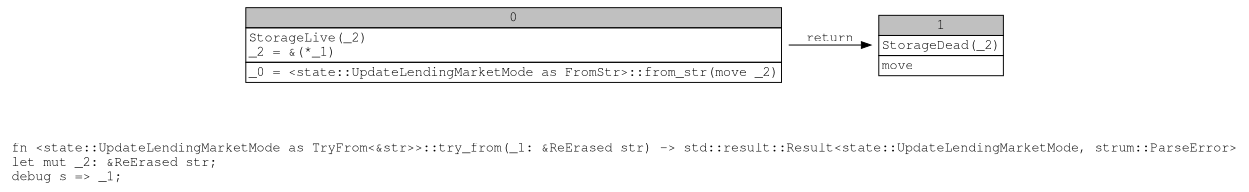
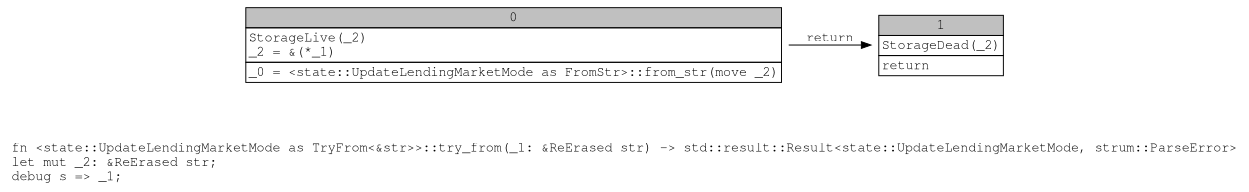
  digraph {
    fontname="Courier, monospace"
    label=<fn &lt;state::UpdateLendingMarketMode as TryFrom&lt;&amp;str&gt;&gt;::try_from(_1: &amp;ReErased str) -&gt; std::result::Result&lt;state::UpdateLendingMarketMode, strum::ParseError&gt;<br align="left"/>let mut _2: &amp;ReErased str;<br align="left"/>debug s =&gt; _1;<br align="left"/>>
    rankdir=LR
    node [fontname="Courier, monospace" shape=none]
    n1 [label=<<table border="0" cellborder="1" cellspacing="0"><tr><td bgcolor="gray" align="center" colspan="1">0</td></tr><tr><td align="left" balign="left">StorageLive(_2)<br/>_2 = &amp;(*_1)<br/></td></tr><tr><td align="left">_0 = &lt;state::UpdateLendingMarketMode as FromStr&gt;::from_str(move _2)</td></tr></table>>]
-   n2 [label=<<table border="0" cellborder="1" cellspacing="0"><tr><td bgcolor="gray" align="center" colspan="1">1</td></tr><tr><td align="left" balign="left">StorageDead(_2)<br/></td></tr><tr><td align="left">move</td></tr></table>>]
+   n2 [label=<<table border="0" cellborder="1" cellspacing="0"><tr><td bgcolor="gray" align="center" colspan="1">1</td></tr><tr><td align="left" balign="left">StorageDead(_2)<br/></td></tr><tr><td align="left">return</td></tr></table>>]
    n1 -> n2 [fontname="Courier, monospace" label=return]
  }
